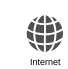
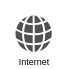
  <mxCell id="0" />
  <mxCell id="1" parent="0" />
- <mxCell id="2" value="Internet" style="pointerEvents=1;shadow=0;dashed=0;html=1;strokeColor=none;fillColor=#505050;labelPosition=center;verticalLabelPosition=bottom;verticalAlign=top;outlineConnect=0;align=center;shape=mxgraph.office.concepts.globe_internet;" vertex="1" parent="1"><mxGeometry x="35" y="20" width="49" height="49" as="geometry" /></mxCell>
+ <mxCell id="2" value="Internet" style="pointerEvents=1;shadow=0;dashed=0;html=1;strokeColor=none;fillColor=#505050;labelPosition=center;verticalLabelPosition=bottom;verticalAlign=top;outlineConnect=0;align=center;shape=mxgraph.office.concepts.globe_internet;" vertex="1" parent="1"><mxGeometry x="20" y="20" width="49" height="49" as="geometry" /></mxCell>
